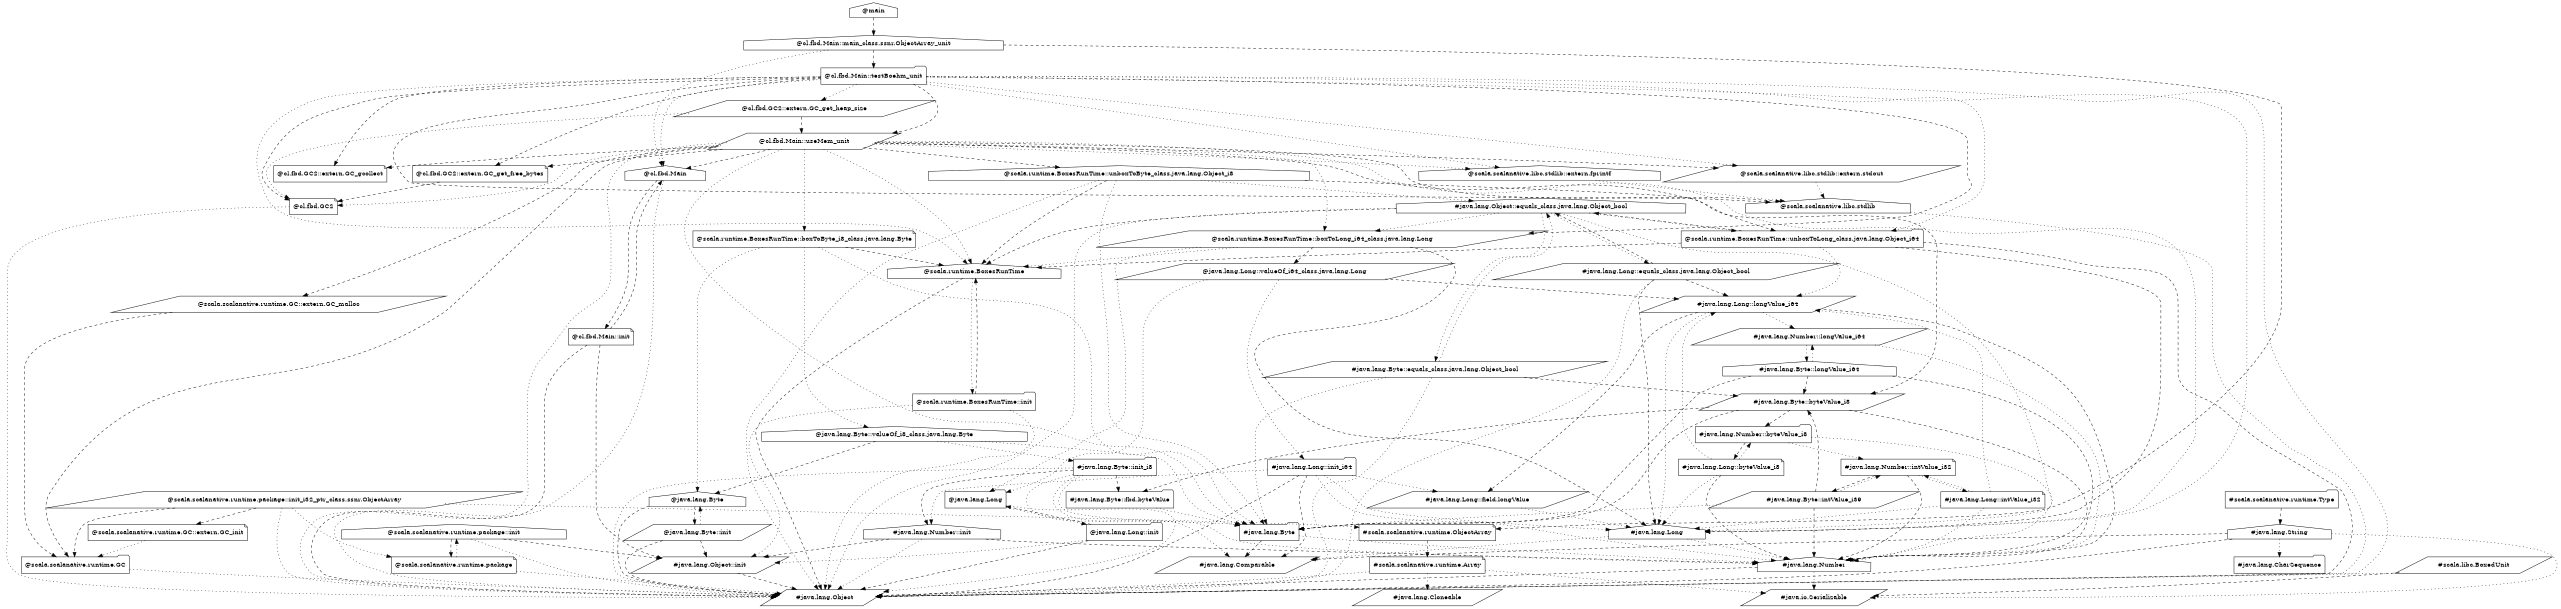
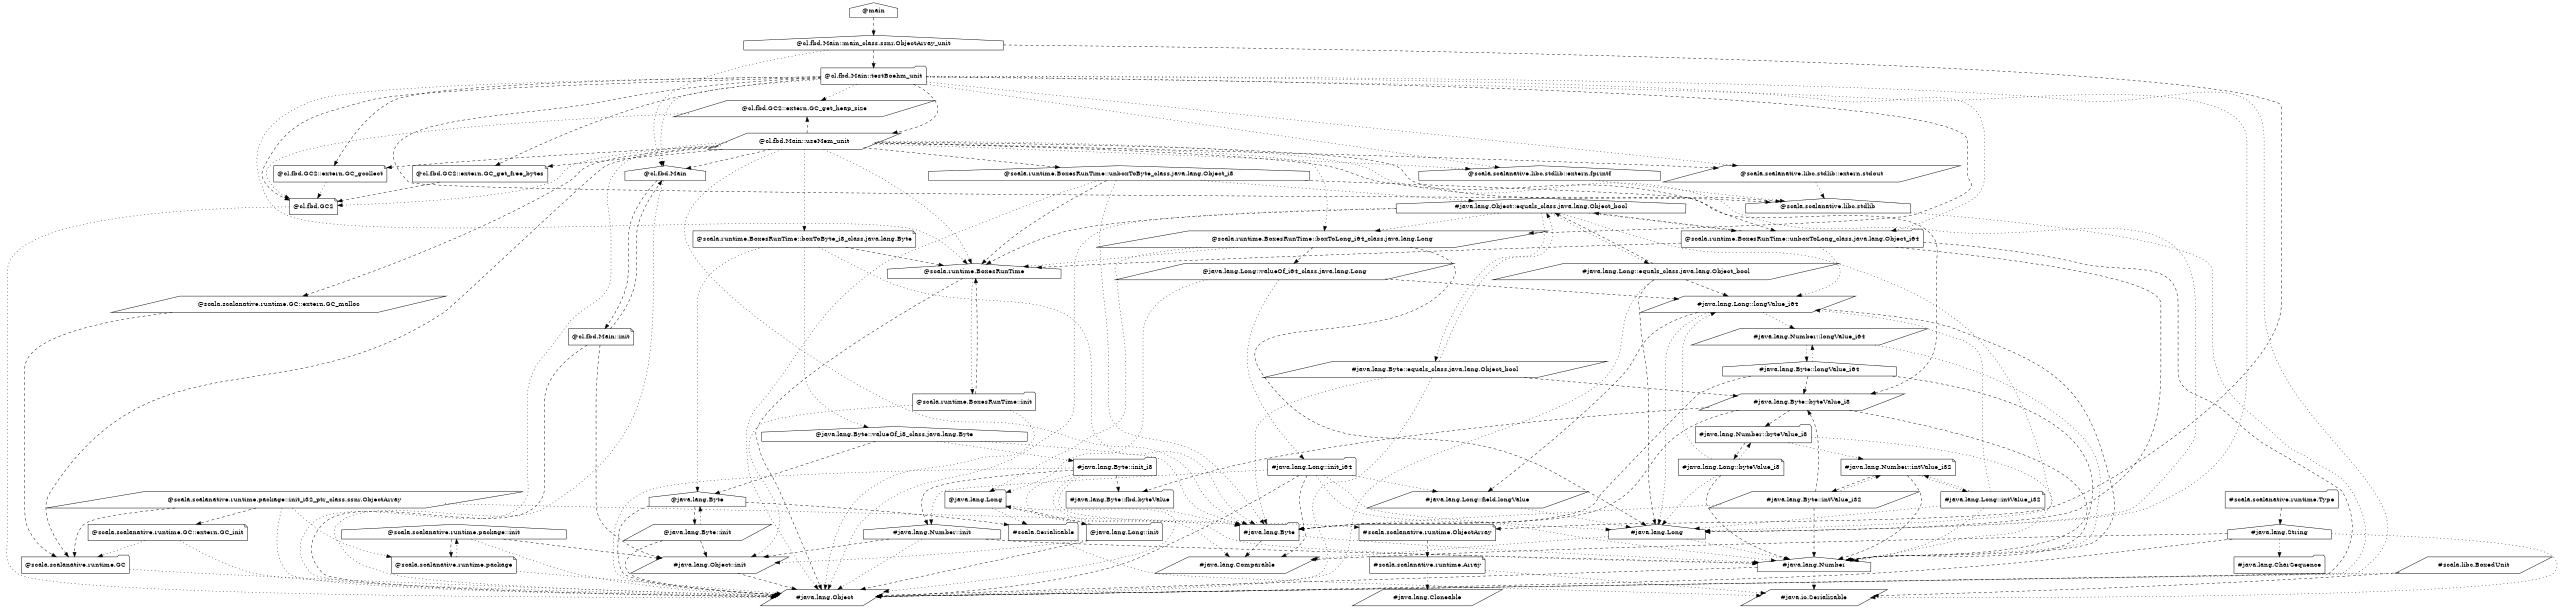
  digraph {
    node [shape=parallelogram]
    edge [style=dotted]
    "@main" [shape=house]
    "@cl.fbd.Main::main_class.ssnr.ObjectArray_unit" [shape=house]
    "#scala.scalanative.runtime.ObjectArray" [shape=note]
    "@cl.fbd.Main::testBoehm_unit" [shape=folder]
    "@cl.fbd.Main" [shape=house]
    "#scala.scalanative.runtime.Array" [shape=note]
    "#java.lang.Object"
    "@cl.fbd.GC2::extern.GC_get_heap_size"
    "@scala.scalanative.libc.stdlib" [shape=house]
    "@scala.scalanative.libc.stdlib::extern.fprintf" [shape=house]
    "@cl.fbd.GC2::extern.GC_gcollect" [shape=note]
    "@cl.fbd.Main::useMem_unit"
    "@scala.runtime.BoxesRunTime" [shape=house]
    "@scala.runtime.BoxesRunTime::boxToLong_i64_class.java.lang.Long"
    "@cl.fbd.GC2" [shape=note]
    "@scala.runtime.BoxesRunTime::unboxToLong_class.java.lang.Object_i64" [shape=folder]
    "@scala.scalanative.libc.stdlib::extern.stdout"
    "#java.lang.Long" [shape=house]
    "@cl.fbd.GC2::extern.GC_get_free_bytes" [shape=note]
    "@cl.fbd.Main::init" [shape=note]
    "#scala.scalanative.runtime.Type" [shape=folder]
    "#java.lang.String" [shape=house]
    "#java.io.Serializable"
    "#java.lang.Comparable"
    "#java.lang.CharSequence" [shape=folder]
    "#java.lang.Cloneable"
    n27 [label="#scala.libc.BoxedUnit"]
    "@scala.scalanative.runtime.package::init_i32_ptr_class.ssnr.ObjectArray"
    "@scala.scalanative.runtime.package" [shape=note]
    "@scala.scalanative.runtime.GC" [shape=folder]
    "@scala.scalanative.runtime.GC::extern.GC_init" [shape=note]
    "@scala.scalanative.runtime.package::init" [shape=house]
    "#java.lang.Object::init"
    "#java.lang.Byte" [shape=folder]
    "@scala.scalanative.runtime.GC::extern.GC_malloc"
    "@scala.runtime.BoxesRunTime::boxToByte_i8_class.java.lang.Byte" [shape=note]
    "@scala.runtime.BoxesRunTime::unboxToByte_class.java.lang.Object_i8" [shape=house]
    "@scala.runtime.BoxesRunTime::init" [shape=folder]
    "@java.lang.Long" [shape=folder]
    "@java.lang.Long::valueOf_i64_class.java.lang.Long"
    "#java.lang.Object::equals_class.java.lang.Object_bool" [shape=house]
    "#java.lang.Long::longValue_i64"
    "#java.lang.Number" [shape=house]
    "@java.lang.Byte" [shape=house]
    "@java.lang.Byte::valueOf_i8_class.java.lang.Byte" [shape=house]
    "#java.lang.Byte::byteValue_i8"
+   "#scala.Serializable" [shape=folder]
    "@java.lang.Long::init" [shape=folder]
    "#java.lang.Long::init_i64" [shape=folder]
    "#java.lang.Long::equals_class.java.lang.Object_bool"
    "#java.lang.Byte::equals_class.java.lang.Object_bool"
    "#java.lang.Number::longValue_i64"
    "#java.lang.Long::field.longValue"
    "#java.lang.Byte::longValue_i64" [shape=house]
    "#java.lang.Number::init" [shape=house]
    "@java.lang.Byte::init"
    "#java.lang.Byte::init_i8" [shape=folder]
    n58 [label="#java.lang.Byte::fbd.byteValue" shape=folder]
    "#java.lang.Number::byteValue_i8" [shape=folder]
    "#java.lang.Number::intValue_i32" [shape=note]
    "#java.lang.Long::byteValue_i8" [shape=note]
    "#java.lang.Long::intValue_i32" [shape=note]
-   "#java.lang.Byte::intValue_i32" [label="#java.lang.Byte::intValue_i39"]
+   "#java.lang.Byte::intValue_i32"
    "@main" -> "@cl.fbd.Main::main_class.ssnr.ObjectArray_unit" [style=dashed]
    "@cl.fbd.Main::main_class.ssnr.ObjectArray_unit" -> "#scala.scalanative.runtime.ObjectArray" [style=dashed]
    "@cl.fbd.Main::main_class.ssnr.ObjectArray_unit" -> "@cl.fbd.Main::testBoehm_unit" [style=dashed]
    "@cl.fbd.Main::main_class.ssnr.ObjectArray_unit" -> "@cl.fbd.Main"
    "#scala.scalanative.runtime.ObjectArray" -> "#scala.scalanative.runtime.Array" [style=dashed]
    "@cl.fbd.Main::testBoehm_unit" -> "@cl.fbd.Main"
    "@cl.fbd.Main::testBoehm_unit" -> "#java.lang.Object"
    "@cl.fbd.Main::testBoehm_unit" -> "@cl.fbd.GC2::extern.GC_get_heap_size"
    "@cl.fbd.Main::testBoehm_unit" -> "@scala.scalanative.libc.stdlib" [style=dashed]
    "@cl.fbd.Main::testBoehm_unit" -> "@scala.scalanative.libc.stdlib::extern.fprintf"
    "@cl.fbd.Main::testBoehm_unit" -> "@cl.fbd.GC2::extern.GC_gcollect" [style=dashed]
    "@cl.fbd.Main::testBoehm_unit" -> "@cl.fbd.Main::useMem_unit" [style=dashed]
    "@cl.fbd.Main::testBoehm_unit" -> "@scala.runtime.BoxesRunTime"
    "@cl.fbd.Main::testBoehm_unit" -> "@scala.runtime.BoxesRunTime::boxToLong_i64_class.java.lang.Long" [style=dashed]
    "@cl.fbd.Main::testBoehm_unit" -> "@cl.fbd.GC2" [style=dashed]
    "@cl.fbd.Main::testBoehm_unit" -> "@scala.runtime.BoxesRunTime::unboxToLong_class.java.lang.Object_i64"
    "@cl.fbd.Main::testBoehm_unit" -> "@scala.scalanative.libc.stdlib::extern.stdout"
    "@cl.fbd.Main::testBoehm_unit" -> "#java.lang.Long"
    "@cl.fbd.Main::testBoehm_unit" -> "@cl.fbd.GC2::extern.GC_get_free_bytes" [style=dashed]
    "@cl.fbd.Main" -> "#java.lang.Object"
    "@cl.fbd.Main" -> "@cl.fbd.Main::init" [style=dashed]
-   "#scala.scalanative.runtime.Array" -> "#java.lang.Object"
+   "@scala.scalanative.runtime.GC::extern.GC_init" -> "#java.lang.Object"
    "#scala.scalanative.runtime.Array" -> "#java.io.Serializable"
    "#scala.scalanative.runtime.Array" -> "#java.lang.Cloneable"
    "@cl.fbd.GC2::extern.GC_get_heap_size" -> "@cl.fbd.GC2"
    "@scala.scalanative.libc.stdlib" -> "#java.lang.Object"
    "@scala.scalanative.libc.stdlib::extern.fprintf" -> "@scala.scalanative.libc.stdlib"
+   "@cl.fbd.GC2::extern.GC_gcollect" -> "@cl.fbd.GC2"
    "@cl.fbd.Main::useMem_unit" -> "@cl.fbd.Main" [style=dashed]
    "@cl.fbd.Main::useMem_unit" -> "#java.lang.Object"
-   "@cl.fbd.GC2::extern.GC_get_heap_size" -> "@cl.fbd.Main::useMem_unit" [style=dashed]
+   "@cl.fbd.Main::useMem_unit" -> "@cl.fbd.GC2::extern.GC_get_heap_size" [style=dashed]
    "@cl.fbd.Main::useMem_unit" -> "@scala.scalanative.libc.stdlib" [style=dashed]
    "@cl.fbd.Main::useMem_unit" -> "@scala.scalanative.libc.stdlib::extern.fprintf"
    "@cl.fbd.Main::useMem_unit" -> "@cl.fbd.GC2::extern.GC_gcollect" [style=dashed]
    "@cl.fbd.Main::useMem_unit" -> "@scala.runtime.BoxesRunTime"
    "@cl.fbd.Main::useMem_unit" -> "@scala.runtime.BoxesRunTime::boxToLong_i64_class.java.lang.Long"
    "@cl.fbd.Main::useMem_unit" -> "@cl.fbd.GC2"
    "@cl.fbd.Main::useMem_unit" -> "@scala.runtime.BoxesRunTime::unboxToLong_class.java.lang.Object_i64" [style=dashed]
    "@cl.fbd.Main::useMem_unit" -> "@scala.scalanative.libc.stdlib::extern.stdout" [style=dashed]
    "@cl.fbd.Main::useMem_unit" -> "#java.lang.Long"
    "@cl.fbd.Main::useMem_unit" -> "@cl.fbd.GC2::extern.GC_get_free_bytes" [style=dashed]
    "@cl.fbd.Main::useMem_unit" -> "@scala.scalanative.runtime.GC" [style=dashed]
    "@cl.fbd.Main::useMem_unit" -> "#java.lang.Byte"
    "@cl.fbd.Main::useMem_unit" -> "@scala.scalanative.runtime.GC::extern.GC_malloc" [style=dashed]
    "@cl.fbd.Main::useMem_unit" -> "@scala.runtime.BoxesRunTime::boxToByte_i8_class.java.lang.Byte"
    "@cl.fbd.Main::useMem_unit" -> "@scala.runtime.BoxesRunTime::unboxToByte_class.java.lang.Object_i8" [style=dashed]
    "@scala.runtime.BoxesRunTime" -> "#java.lang.Object" [style=dashed]
    "@scala.runtime.BoxesRunTime" -> "@scala.runtime.BoxesRunTime::init"
    "@scala.runtime.BoxesRunTime::boxToLong_i64_class.java.lang.Long" -> "@scala.runtime.BoxesRunTime"
    "@scala.runtime.BoxesRunTime::boxToLong_i64_class.java.lang.Long" -> "#java.lang.Long" [style=dashed]
    "@scala.runtime.BoxesRunTime::boxToLong_i64_class.java.lang.Long" -> "@java.lang.Long"
    "@scala.runtime.BoxesRunTime::boxToLong_i64_class.java.lang.Long" -> "@java.lang.Long::valueOf_i64_class.java.lang.Long" [style=dashed]
    "@cl.fbd.GC2" -> "#java.lang.Object"
    "@scala.runtime.BoxesRunTime::unboxToLong_class.java.lang.Object_i64" -> "#java.lang.Object" [style=dashed]
    "@scala.runtime.BoxesRunTime::unboxToLong_class.java.lang.Object_i64" -> "@scala.runtime.BoxesRunTime" [style=dashed]
    "@scala.runtime.BoxesRunTime::unboxToLong_class.java.lang.Object_i64" -> "#java.lang.Long" [style=dashed]
    "@scala.runtime.BoxesRunTime::unboxToLong_class.java.lang.Object_i64" -> "#java.lang.Object::equals_class.java.lang.Object_bool" [style=dashed]
    "@scala.runtime.BoxesRunTime::unboxToLong_class.java.lang.Object_i64" -> "#java.lang.Long::longValue_i64"
    "@scala.scalanative.libc.stdlib::extern.stdout" -> "@scala.scalanative.libc.stdlib"
    "#java.lang.Long" -> "#java.lang.Comparable"
    "#java.lang.Long" -> "#java.lang.Number"
    "@cl.fbd.GC2::extern.GC_get_free_bytes" -> "@cl.fbd.GC2" [style=dashed]
    "@cl.fbd.Main::init" -> "@cl.fbd.Main" [style=dashed]
    "@cl.fbd.Main::init" -> "#java.lang.Object" [style=dashed]
    "@cl.fbd.Main::init" -> "#java.lang.Object::init" [style=dashed]
    "#scala.scalanative.runtime.Type" -> "#java.lang.String" [style=dashed]
    "#java.lang.String" -> "#java.lang.Object" [style=dashed]
    "#java.lang.String" -> "#java.io.Serializable"
    "#java.lang.String" -> "#java.lang.Comparable" [style=dashed]
    "#java.lang.String" -> "#java.lang.CharSequence"
    n27 -> "#java.lang.Object"
    n27 -> "#java.io.Serializable" [style=dashed]
    "@scala.scalanative.runtime.package::init_i32_ptr_class.ssnr.ObjectArray" -> "#scala.scalanative.runtime.ObjectArray"
    "@scala.scalanative.runtime.package::init_i32_ptr_class.ssnr.ObjectArray" -> "#java.lang.Object"
    "@scala.scalanative.runtime.package::init_i32_ptr_class.ssnr.ObjectArray" -> "@scala.scalanative.runtime.package"
    "@scala.scalanative.runtime.package::init_i32_ptr_class.ssnr.ObjectArray" -> "@scala.scalanative.runtime.GC" [style=dashed]
    "@scala.scalanative.runtime.package::init_i32_ptr_class.ssnr.ObjectArray" -> "@scala.scalanative.runtime.GC::extern.GC_init" [style=dashed]
    "@scala.scalanative.runtime.package" -> "#java.lang.Object"
    "@scala.scalanative.runtime.package" -> "@scala.scalanative.runtime.package::init"
    "@scala.scalanative.runtime.GC" -> "#java.lang.Object"
    "@scala.scalanative.runtime.GC::extern.GC_init" -> "@scala.scalanative.runtime.GC"
    "@scala.scalanative.runtime.package::init" -> "#java.lang.Object"
    "@scala.scalanative.runtime.package::init" -> "@scala.scalanative.runtime.package" [style=dashed]
    "@scala.scalanative.runtime.package::init" -> "#java.lang.Object::init" [style=dashed]
    "#java.lang.Object::init" -> "#java.lang.Object" [style=dashed]
    "#java.lang.Byte" -> "#java.lang.Comparable" [style=dashed]
    "#java.lang.Byte" -> "#java.lang.Number"
    "@scala.scalanative.runtime.GC::extern.GC_malloc" -> "@scala.scalanative.runtime.GC" [style=dashed]
    "@scala.runtime.BoxesRunTime::boxToByte_i8_class.java.lang.Byte" -> "@scala.runtime.BoxesRunTime" [style=dashed]
    "@scala.runtime.BoxesRunTime::boxToByte_i8_class.java.lang.Byte" -> "#java.lang.Byte"
    "@scala.runtime.BoxesRunTime::boxToByte_i8_class.java.lang.Byte" -> "@java.lang.Byte"
    "@scala.runtime.BoxesRunTime::boxToByte_i8_class.java.lang.Byte" -> "@java.lang.Byte::valueOf_i8_class.java.lang.Byte"
    "@scala.runtime.BoxesRunTime::unboxToByte_class.java.lang.Object_i8" -> "#java.lang.Object"
    "@scala.runtime.BoxesRunTime::unboxToByte_class.java.lang.Object_i8" -> "@scala.runtime.BoxesRunTime" [style=dashed]
    "@scala.runtime.BoxesRunTime::unboxToByte_class.java.lang.Object_i8" -> "#java.lang.Byte"
    "@scala.runtime.BoxesRunTime::unboxToByte_class.java.lang.Object_i8" -> "#java.lang.Object::equals_class.java.lang.Object_bool"
    "@scala.runtime.BoxesRunTime::unboxToByte_class.java.lang.Object_i8" -> "#java.lang.Byte::byteValue_i8" [style=dashed]
    "@scala.runtime.BoxesRunTime::init" -> "#java.lang.Object"
    "@scala.runtime.BoxesRunTime::init" -> "@scala.runtime.BoxesRunTime" [style=dashed]
    "@scala.runtime.BoxesRunTime::init" -> "#java.lang.Object::init"
    "@java.lang.Long" -> "#java.lang.Object"
+   "@java.lang.Long" -> "#scala.Serializable"
    "@java.lang.Long" -> "@java.lang.Long::init"
    "@java.lang.Long::valueOf_i64_class.java.lang.Long" -> "@java.lang.Long"
    "@java.lang.Long::valueOf_i64_class.java.lang.Long" -> "#java.lang.Long::longValue_i64" [style=dashed]
    "@java.lang.Long::valueOf_i64_class.java.lang.Long" -> "#java.lang.Long::init_i64"
    "#java.lang.Object::equals_class.java.lang.Object_bool" -> "#java.lang.Object"
    "#java.lang.Object::equals_class.java.lang.Object_bool" -> "@scala.runtime.BoxesRunTime" [style=dashed]
    "#java.lang.Object::equals_class.java.lang.Object_bool" -> "@scala.runtime.BoxesRunTime::boxToLong_i64_class.java.lang.Long"
    "#java.lang.Object::equals_class.java.lang.Object_bool" -> "@scala.runtime.BoxesRunTime::unboxToLong_class.java.lang.Object_i64"
    "#java.lang.Object::equals_class.java.lang.Object_bool" -> "#java.lang.Long"
    "#java.lang.Object::equals_class.java.lang.Object_bool" -> "#java.lang.Long::equals_class.java.lang.Object_bool"
    "#java.lang.Object::equals_class.java.lang.Object_bool" -> "#java.lang.Byte::equals_class.java.lang.Object_bool"
    "#java.lang.Long::longValue_i64" -> "#java.lang.Long"
    "#java.lang.Long::longValue_i64" -> "#java.lang.Number" [style=dashed]
    "#java.lang.Long::longValue_i64" -> "#java.lang.Number::longValue_i64"
    "#java.lang.Long::longValue_i64" -> "#java.lang.Long::field.longValue" [style=dashed]
    "#java.lang.Number" -> "#java.lang.Object" [style=dashed]
    "#java.lang.Number" -> "#java.io.Serializable"
    "@java.lang.Byte" -> "#java.lang.Object" [style=dashed]
+   "@java.lang.Byte" -> "#scala.Serializable" [style=dashed]
    "@java.lang.Byte" -> "@java.lang.Byte::init" [style=dashed]
    "@java.lang.Byte::valueOf_i8_class.java.lang.Byte" -> "#java.lang.Byte"
    "@java.lang.Byte::valueOf_i8_class.java.lang.Byte" -> "@java.lang.Byte" [style=dashed]
    "@java.lang.Byte::valueOf_i8_class.java.lang.Byte" -> "#java.lang.Byte::init_i8"
    "#java.lang.Byte::byteValue_i8" -> "#java.lang.Byte" [style=dashed]
    "#java.lang.Byte::byteValue_i8" -> "#java.lang.Number" [style=dashed]
    "#java.lang.Byte::byteValue_i8" -> n58 [style=dashed]
    "#java.lang.Byte::byteValue_i8" -> "#java.lang.Number::byteValue_i8" [style=dashed]
+   "#scala.Serializable" -> "#java.io.Serializable"
    "@java.lang.Long::init" -> "#java.lang.Object" [style=dashed]
    "@java.lang.Long::init" -> "#java.lang.Object::init"
    "@java.lang.Long::init" -> "@java.lang.Long" [style=dashed]
    "#java.lang.Long::init_i64" -> "#java.lang.Object" [style=dashed]
    "#java.lang.Long::init_i64" -> "#java.lang.Long"
    "#java.lang.Long::init_i64" -> "#java.lang.Comparable" [style=dashed]
    "#java.lang.Long::init_i64" -> "#java.lang.Number"
    "#java.lang.Long::init_i64" -> "#java.lang.Long::field.longValue"
    "#java.lang.Long::init_i64" -> "#java.lang.Number::init"
    "#java.lang.Long::equals_class.java.lang.Object_bool" -> "#java.lang.Object"
    "#java.lang.Long::equals_class.java.lang.Object_bool" -> "#java.lang.Long" [style=dashed]
    "#java.lang.Long::equals_class.java.lang.Object_bool" -> "#java.lang.Object::equals_class.java.lang.Object_bool" [style=dashed]
    "#java.lang.Long::equals_class.java.lang.Object_bool" -> "#java.lang.Long::longValue_i64" [style=dashed]
    "#java.lang.Byte::equals_class.java.lang.Object_bool" -> "#java.lang.Object"
    "#java.lang.Byte::equals_class.java.lang.Object_bool" -> "#java.lang.Byte"
    "#java.lang.Byte::equals_class.java.lang.Object_bool" -> "#java.lang.Object::equals_class.java.lang.Object_bool"
    "#java.lang.Byte::equals_class.java.lang.Object_bool" -> "#java.lang.Byte::byteValue_i8" [style=dashed]
    "#java.lang.Number::longValue_i64" -> "#java.lang.Number"
    "#java.lang.Number::longValue_i64" -> "#java.lang.Byte::longValue_i64"
    "#java.lang.Long::field.longValue" -> "#java.lang.Long"
    "#java.lang.Byte::longValue_i64" -> "#java.lang.Byte" [style=dashed]
    "#java.lang.Byte::longValue_i64" -> "#java.lang.Number" [style=dashed]
    "#java.lang.Byte::longValue_i64" -> "#java.lang.Byte::byteValue_i8" [style=dashed]
    "#java.lang.Byte::longValue_i64" -> "#java.lang.Number::longValue_i64"
    "#java.lang.Number::init" -> "#java.lang.Object"
    "#java.lang.Number::init" -> "#java.lang.Object::init" [style=dashed]
    "#java.lang.Number::init" -> "#java.lang.Number" [style=dashed]
    "@java.lang.Byte::init" -> "#java.lang.Object" [style=dashed]
    "@java.lang.Byte::init" -> "#java.lang.Object::init" [style=dashed]
    "@java.lang.Byte::init" -> "@java.lang.Byte"
    "#java.lang.Byte::init_i8" -> "#java.lang.Object"
    "#java.lang.Byte::init_i8" -> "#java.lang.Comparable"
    "#java.lang.Byte::init_i8" -> "#java.lang.Byte"
    "#java.lang.Byte::init_i8" -> "#java.lang.Number"
    "#java.lang.Byte::init_i8" -> "#java.lang.Number::init" [style=dashed]
    "#java.lang.Byte::init_i8" -> n58 [style=dashed]
    n58 -> "#java.lang.Byte"
    "#java.lang.Number::byteValue_i8" -> "#java.lang.Number"
    "#java.lang.Number::byteValue_i8" -> "#java.lang.Number::intValue_i32"
    "#java.lang.Number::byteValue_i8" -> "#java.lang.Long::byteValue_i8" [style=dashed]
    "#java.lang.Number::intValue_i32" -> "#java.lang.Number" [style=dashed]
    "#java.lang.Number::intValue_i32" -> "#java.lang.Long::intValue_i32"
    "#java.lang.Number::intValue_i32" -> "#java.lang.Byte::intValue_i32" [style=dashed]
    "#java.lang.Long::byteValue_i8" -> "#java.lang.Long"
    "#java.lang.Long::byteValue_i8" -> "#java.lang.Long::longValue_i64"
    "#java.lang.Long::byteValue_i8" -> "#java.lang.Number" [style=dashed]
    "#java.lang.Long::byteValue_i8" -> "#java.lang.Number::byteValue_i8"
    "#java.lang.Long::intValue_i32" -> "#java.lang.Long"
    "#java.lang.Long::intValue_i32" -> "#java.lang.Long::longValue_i64"
    "#java.lang.Long::intValue_i32" -> "#java.lang.Number"
    "#java.lang.Long::intValue_i32" -> "#java.lang.Number::intValue_i32"
    "#java.lang.Byte::intValue_i32" -> "#java.lang.Byte"
    "#java.lang.Byte::intValue_i32" -> "#java.lang.Number" [style=dashed]
    "#java.lang.Byte::intValue_i32" -> "#java.lang.Byte::byteValue_i8" [style=dashed]
    "#java.lang.Byte::intValue_i32" -> "#java.lang.Number::intValue_i32"
  }
